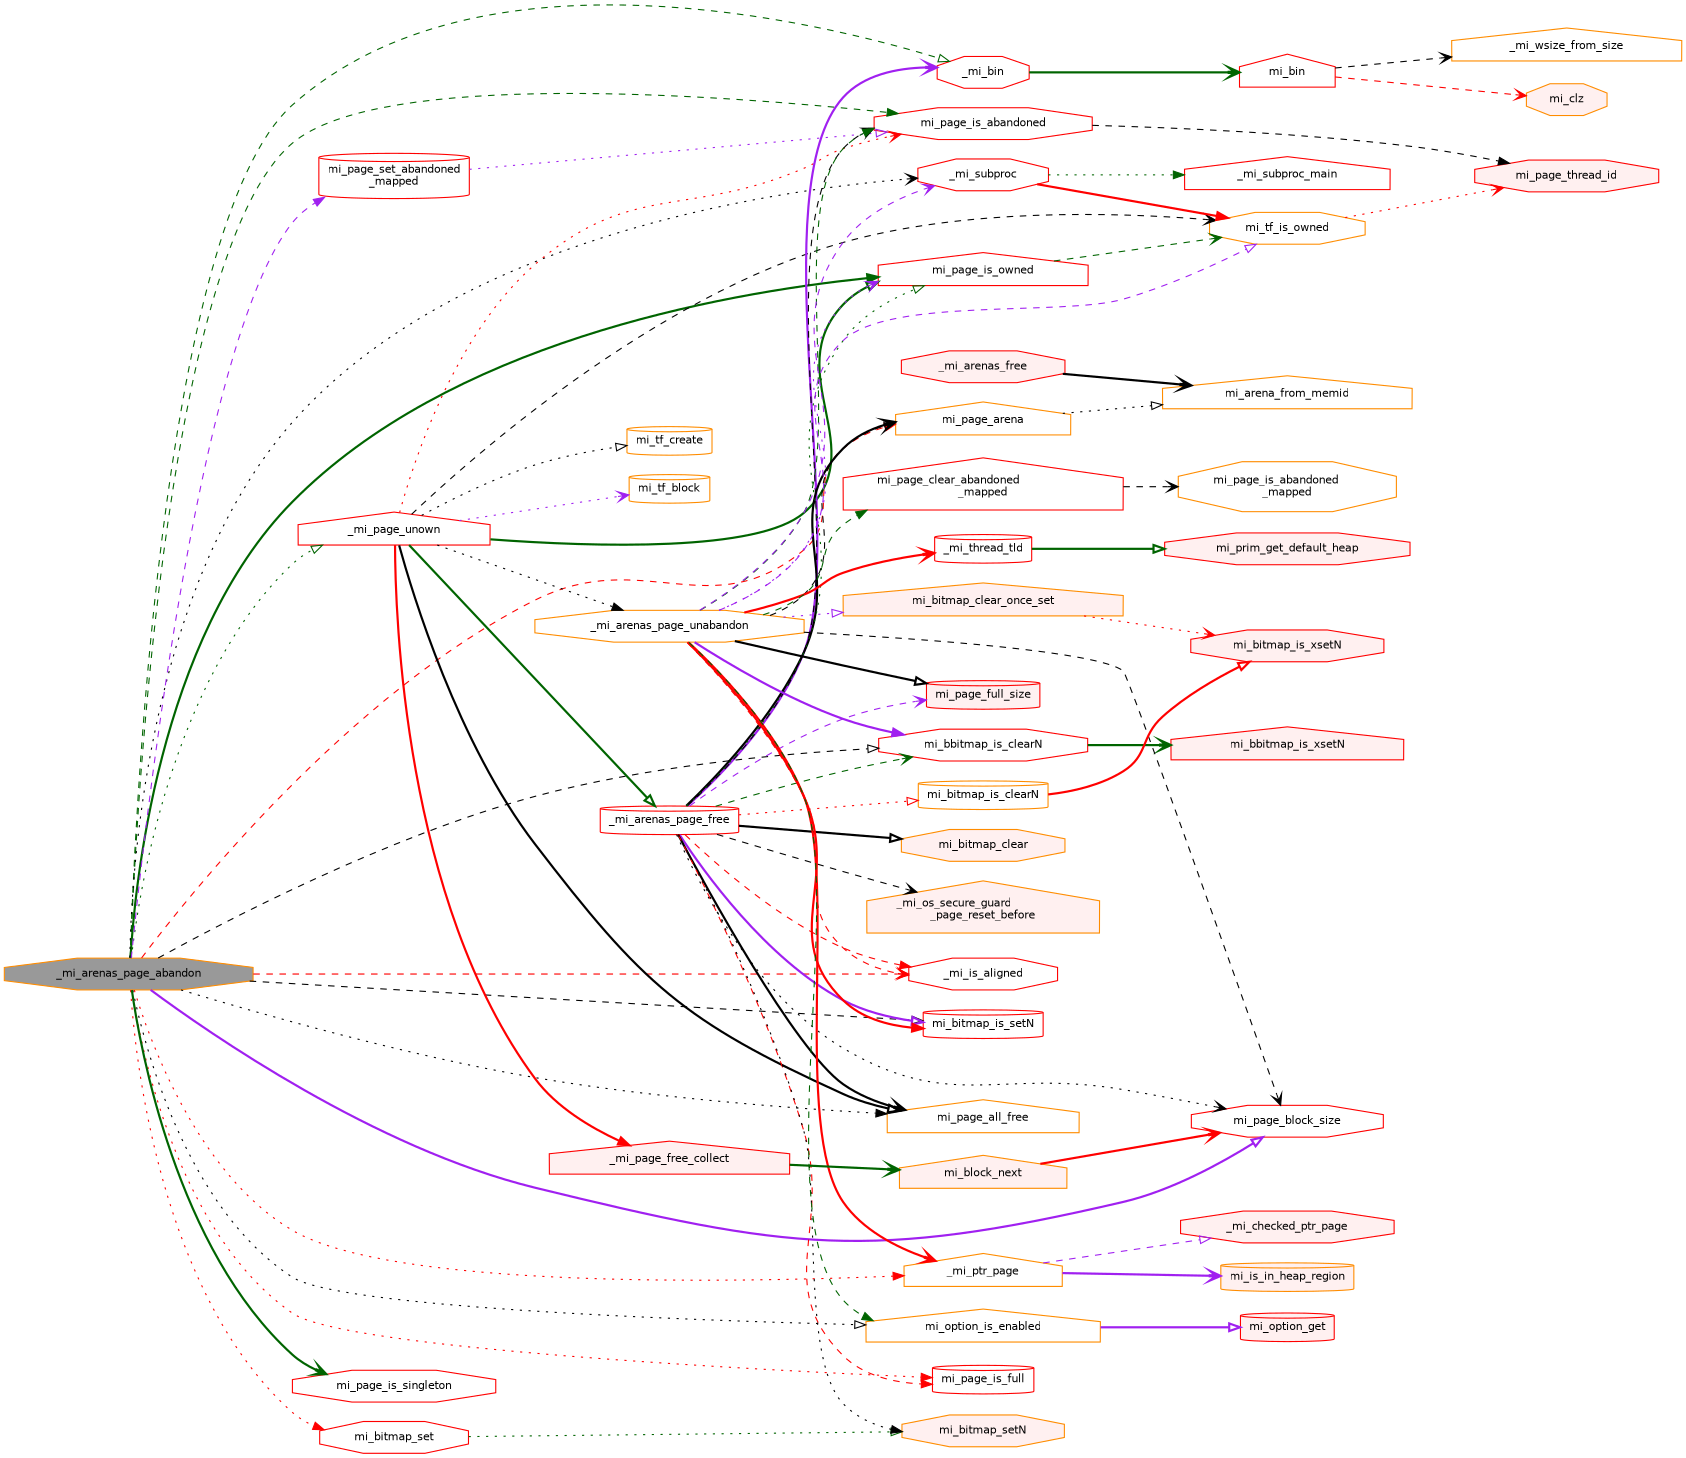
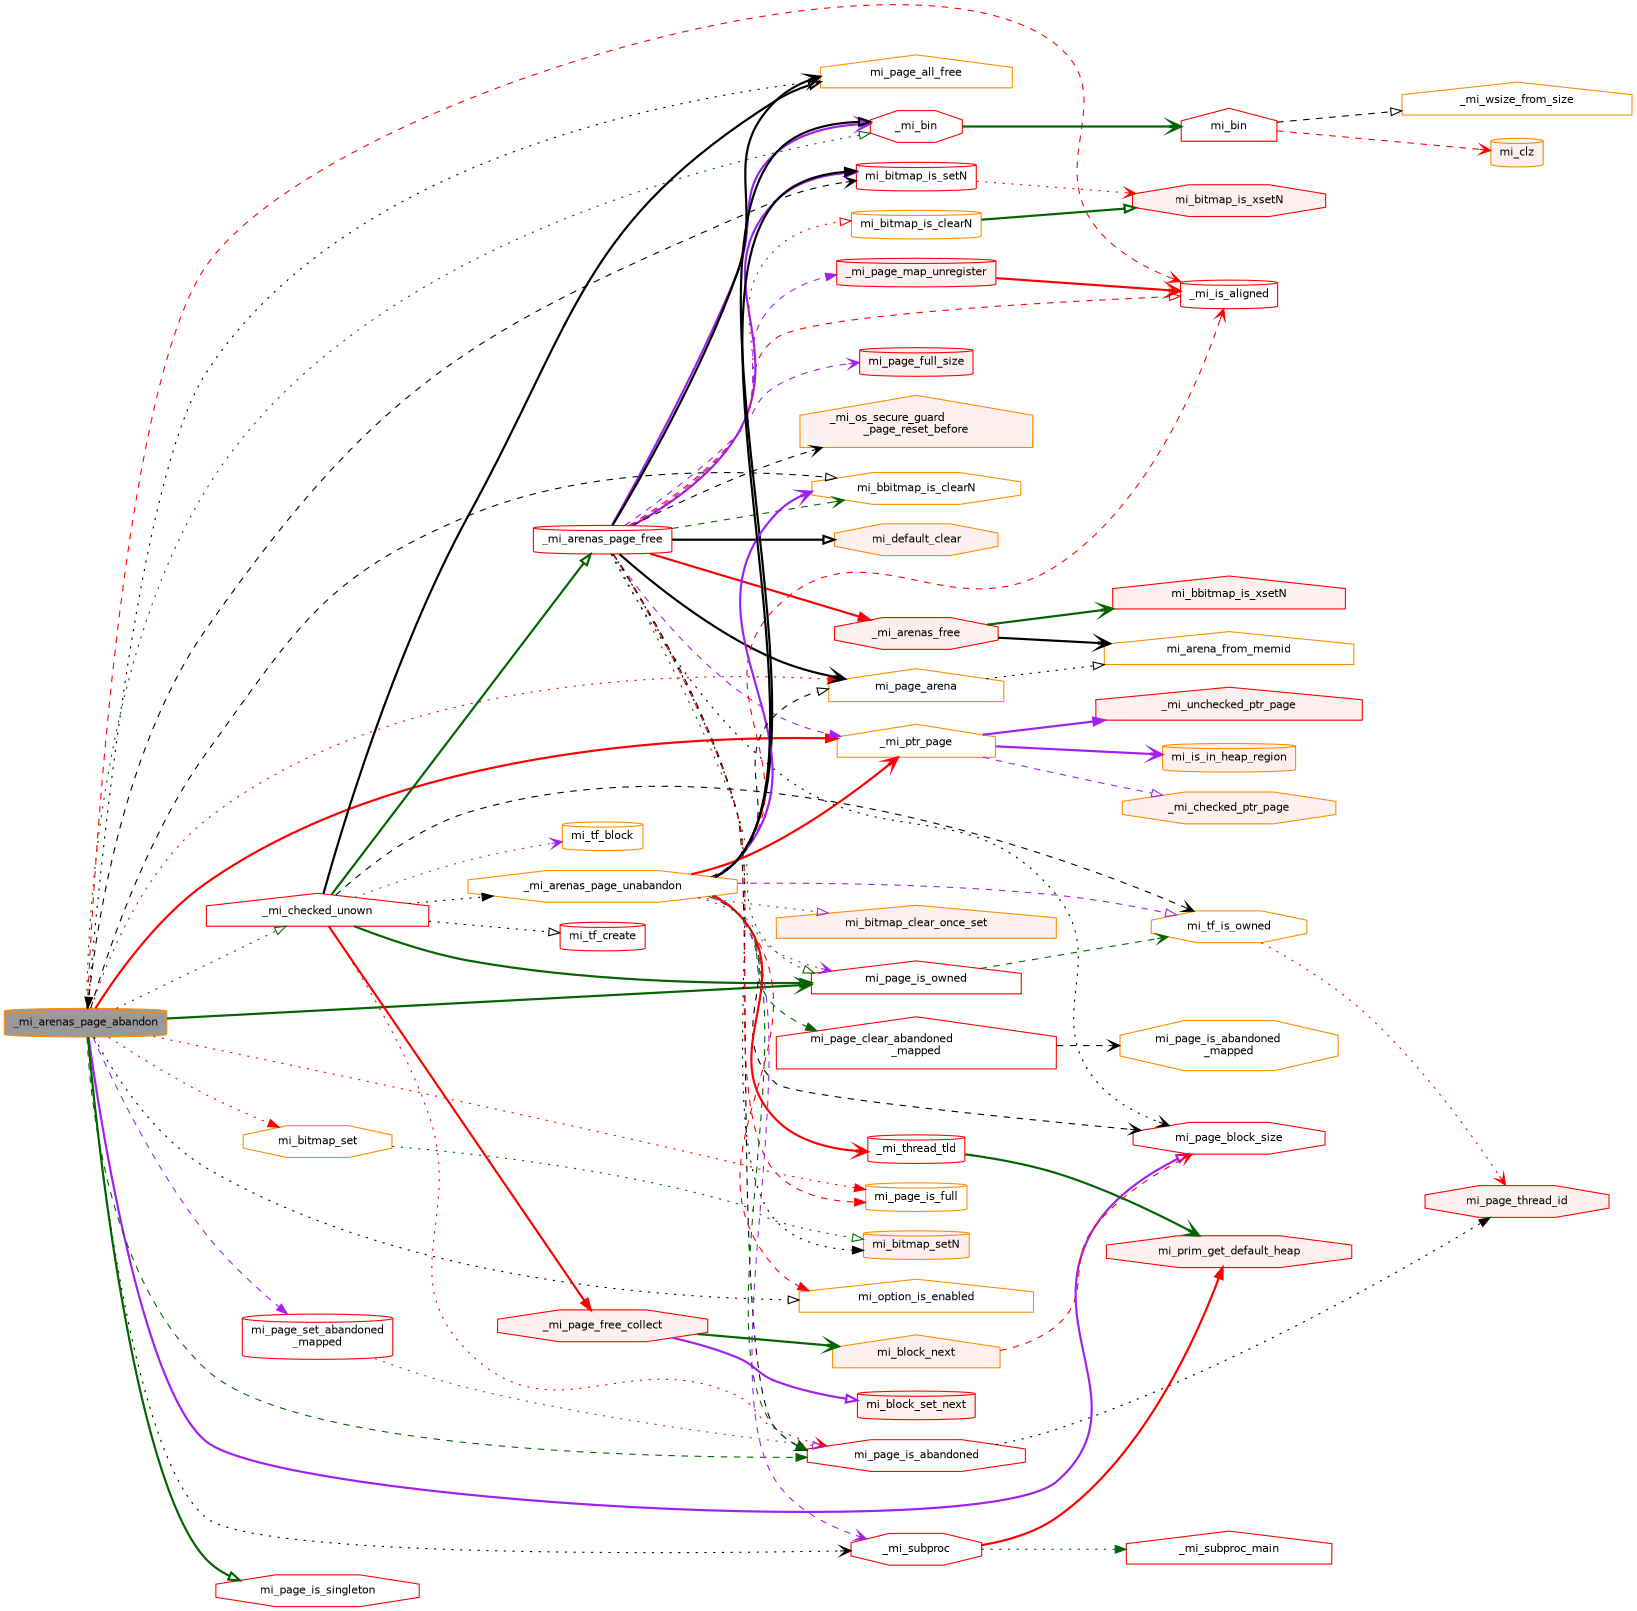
  digraph {
    rankdir=LR
    node [color=red fillcolor=white fontname=Helvetica fontsize=10 shape=octagon style=filled]
    edge [arrowhead=vee color=black fontname=Helvetica fontsize=10 labelfontname=Helvetica labelfontsize=10 style=bold]
-   n1 [color=darkorange fillcolor=grey60 fontcolor=black height=0.2 label=_mi_arenas_page_abandon width=0.4]
+   n1 [color=darkorange fillcolor=grey60 fontcolor=black height=0.2 label=_mi_arenas_page_abandon shape=cylinder width=0.4]
    n2 [height=0.2 label=_mi_bin width=0.4]
-   n3 [height=0.2 label=_mi_is_aligned width=0.4]
-   n4 [height=0.2 label=_mi_page_unown shape=house width=0.4]
+   n3 [height=0.2 label=_mi_is_aligned shape=cylinder width=0.4]
+   n4 [height=0.2 label=_mi_checked_unown shape=house width=0.4]
    n5 [color=darkorange height=0.2 label=_mi_ptr_page shape=house width=0.4]
-   n6 [height=0.2 label=mi_bbitmap_is_clearN width=0.4]
+   n6 [color=darkorange height=0.2 label=mi_bbitmap_is_clearN width=0.4]
    n7 [height=0.2 label=mi_bitmap_is_setN shape=cylinder width=0.4]
    n8 [color=darkorange height=0.2 label=mi_page_all_free shape=house width=0.4]
    n9 [color=darkorange height=0.2 label=mi_page_arena shape=house width=0.4]
    n10 [height=0.2 label=mi_page_block_size width=0.4]
    n11 [height=0.2 label=mi_page_is_abandoned width=0.4]
-   n12 [height=0.2 label=mi_page_is_full shape=cylinder width=0.4]
+   n12 [color=darkorange height=0.2 label=mi_page_is_full shape=cylinder width=0.4]
    n13 [height=0.2 label=mi_page_is_owned shape=house width=0.4]
    n14 [height=0.2 label=_mi_subproc width=0.4]
    n15 [color=darkorange height=0.2 label=mi_option_is_enabled shape=house width=0.4]
-   n16 [height=0.2 label=mi_bitmap_set width=0.4]
+   n16 [color=darkorange height=0.2 label=mi_bitmap_set width=0.4]
    n17 [height=0.2 label=mi_page_is_singleton width=0.4]
    n18 [height=0.2 label="mi_page_set_abandoned\l_mapped" shape=cylinder width=0.4]
    n19 [height=0.2 label=mi_bin shape=house width=0.4]
    n20 [height=0.2 label=_mi_arenas_page_free shape=cylinder width=0.4]
    n21 [color=darkorange height=0.2 label=mi_tf_is_owned width=0.4]
    n22 [color=darkorange height=0.2 label=_mi_arenas_page_unabandon width=0.4]
-   n23 [fillcolor="#FFF0F0" height=0.2 label=_mi_page_free_collect shape=house width=0.4]
+   n23 [fillcolor="#FFF0F0" height=0.2 label=_mi_page_free_collect width=0.4]
    n24 [color=darkorange height=0.2 label=mi_tf_block shape=cylinder width=0.4]
-   n25 [color=darkorange height=0.2 label=mi_tf_create shape=cylinder width=0.4]
-   n26 [fillcolor="#FFF0F0" height=0.2 label=_mi_checked_ptr_page width=0.4]
+   n25 [height=0.2 label=mi_tf_create shape=cylinder width=0.4]
+   n26 [color=darkorange fillcolor="#FFF0F0" height=0.2 label=_mi_checked_ptr_page width=0.4]
+   n27 [fillcolor="#FFF0F0" height=0.2 label=_mi_unchecked_ptr_page shape=house width=0.4]
    n28 [color=darkorange fillcolor="#FFF0F0" height=0.2 label=mi_is_in_heap_region shape=cylinder width=0.4]
    n29 [fillcolor="#FFF0F0" height=0.2 label=mi_bbitmap_is_xsetN shape=house width=0.4]
    n30 [fillcolor="#FFF0F0" height=0.2 label=mi_bitmap_is_xsetN width=0.4]
    n31 [color=darkorange height=0.2 label=mi_arena_from_memid shape=house width=0.4]
    n32 [fillcolor="#FFF0F0" height=0.2 label=mi_page_thread_id width=0.4]
    n33 [height=0.2 label=_mi_subproc_main shape=house width=0.4]
    n34 [fillcolor="#FFF0F0" height=0.2 label=mi_prim_get_default_heap width=0.4]
-   n35 [fillcolor="#FFF0F0" height=0.2 label=mi_option_get shape=cylinder width=0.4]
-   n36 [color=darkorange fillcolor="#FFF0F0" height=0.2 label=mi_bitmap_setN width=0.4]
+   n36 [color=darkorange fillcolor="#FFF0F0" height=0.2 label=mi_bitmap_setN shape=cylinder width=0.4]
    n37 [color=darkorange height=0.2 label=_mi_wsize_from_size shape=house width=0.4]
-   n38 [color=darkorange fillcolor="#FFF0F0" height=0.2 label=mi_clz width=0.4]
+   n38 [color=darkorange fillcolor="#FFF0F0" height=0.2 label=mi_clz shape=cylinder width=0.4]
    n39 [fillcolor="#FFF0F0" height=0.2 label=_mi_arenas_free width=0.4]
    n40 [color=darkorange fillcolor="#FFF0F0" height=0.2 label="_mi_os_secure_guard\l_page_reset_before" shape=house width=0.4]
-   n42 [color=darkorange fillcolor="#FFF0F0" height=0.2 label=mi_bitmap_clear width=0.4]
+   n41 [fillcolor="#FFF0F0" height=0.2 label=_mi_page_map_unregister shape=cylinder width=0.4]
+   n42 [color=darkorange fillcolor="#FFF0F0" height=0.2 label=mi_default_clear width=0.4]
    n43 [color=darkorange height=0.2 label=mi_bitmap_is_clearN shape=cylinder width=0.4]
    n44 [fillcolor="#FFF0F0" height=0.2 label=mi_page_full_size shape=cylinder width=0.4]
    n45 [height=0.2 label=_mi_thread_tld shape=cylinder width=0.4]
    n46 [color=darkorange fillcolor="#FFF0F0" height=0.2 label=mi_bitmap_clear_once_set shape=house width=0.4]
    n47 [height=0.2 label="mi_page_clear_abandoned\l_mapped" shape=house width=0.4]
    n48 [color=darkorange fillcolor="#FFF0F0" height=0.2 label=mi_block_next shape=house width=0.4]
+   n49 [fillcolor="#FFF0F0" height=0.2 label=mi_block_set_next shape=cylinder width=0.4]
    n50 [color=darkorange height=0.2 label="mi_page_is_abandoned\l_mapped" width=0.4]
-   n1 -> n2 [arrowhead=onormal color=darkgreen style=dashed]
+   n1 -> n2 [arrowhead=onormal color=darkgreen style=dotted]
    n1 -> n3 [color=red style=dashed]
    n1 -> n4 [arrowhead=onormal color=darkgreen style=dotted]
-   n1 -> n5 [arrowhead=normal color=red style=dotted]
+   n1 -> n5 [arrowhead=normal color=red]
    n1 -> n6 [arrowhead=onormal style=dashed]
-   n1 -> n7 [arrowhead=onormal style=dashed]
-   n1 -> n8 [arrowhead=normal style=dotted]
-   n1 -> n9 [arrowhead=normal color=red style=dashed]
+   n1 -> n7 [style=dashed]
+   n8 -> n1 [arrowhead=normal style=dotted]
+   n1 -> n9 [arrowhead=normal color=red style=dotted]
    n1 -> n10 [arrowhead=onormal color=purple]
    n1 -> n11 [arrowhead=normal color=darkgreen style=dashed]
    n1 -> n12 [arrowhead=normal color=red style=dotted]
-   n1 -> n13 [arrowhead=normal color=darkgreen]
+   n1 -> n13 [color=darkgreen]
    n1 -> n14 [style=dotted]
    n1 -> n15 [arrowhead=onormal style=dotted]
    n1 -> n16 [arrowhead=normal color=red style=dotted]
-   n1 -> n17 [color=darkgreen]
+   n1 -> n17 [arrowhead=onormal color=darkgreen]
    n1 -> n18 [arrowhead=normal color=purple style=dashed]
    n2 -> n19 [color=darkgreen]
    n4 -> n8 [arrowhead=onormal]
    n4 -> n11 [color=red style=dotted]
    n4 -> n13 [arrowhead=onormal color=darkgreen]
    n4 -> n20 [arrowhead=onormal color=darkgreen]
    n4 -> n21 [style=dashed]
    n4 -> n22 [arrowhead=normal style=dotted]
    n4 -> n23 [arrowhead=normal color=red]
    n4 -> n24 [color=purple style=dotted]
    n4 -> n25 [arrowhead=onormal style=dotted]
    n5 -> n26 [arrowhead=onormal color=purple style=dashed]
+   n5 -> n27 [arrowhead=normal color=purple]
    n5 -> n28 [color=purple]
-   n6 -> n29 [color=darkgreen]
-   n46 -> n30 [color=red style=dotted]
+   n39 -> n29 [color=darkgreen]
+   n7 -> n30 [color=red style=dotted]
    n9 -> n31 [arrowhead=onormal style=dotted]
-   n11 -> n32 [arrowhead=normal style=dashed]
+   n11 -> n32 [arrowhead=normal style=dotted]
    n13 -> n21 [color=darkgreen style=dashed]
    n14 -> n33 [arrowhead=normal color=darkgreen style=dotted]
-   n14 -> n21 [arrowhead=normal color=red]
-   n15 -> n35 [arrowhead=onormal color=purple]
+   n14 -> n34 [arrowhead=normal color=red]
    n16 -> n36 [arrowhead=onormal color=darkgreen style=dotted]
    n18 -> n11 [arrowhead=onormal color=purple style=dotted]
-   n19 -> n37 [style=dashed]
+   n19 -> n37 [arrowhead=onormal style=dashed]
    n19 -> n38 [color=red style=dashed]
    n20 -> n2 [color=purple]
-   n20 -> n3 [arrowhead=normal color=red style=dashed]
+   n20 -> n3 [arrowhead=onormal color=red style=dashed]
+   n20 -> n5 [arrowhead=normal color=purple style=dashed]
    n20 -> n6 [color=darkgreen style=dashed]
    n20 -> n7 [arrowhead=onormal color=purple]
    n20 -> n8
    n20 -> n9
    n20 -> n10 [style=dotted]
    n20 -> n11 [style=dashed]
    n20 -> n12 [arrowhead=normal color=red style=dashed]
    n20 -> n13 [arrowhead=onormal color=darkgreen style=dotted]
    n20 -> n36 [arrowhead=normal style=dotted]
+   n20 -> n39 [arrowhead=normal color=red]
    n20 -> n40 [style=dashed]
+   n20 -> n41 [arrowhead=normal color=purple style=dashed]
    n20 -> n42 [arrowhead=onormal]
    n20 -> n43 [arrowhead=onormal color=red style=dotted]
    n20 -> n44 [color=purple style=dashed]
    n21 -> n32 [color=red style=dotted]
-   n22 -> n44 [arrowhead=onormal]
+   n22 -> n2 [arrowhead=onormal]
    n22 -> n3 [color=red style=dashed]
    n22 -> n5 [color=red]
-   n22 -> n6 [arrowhead=normal color=purple]
-   n22 -> n7 [arrowhead=normal color=red]
+   n22 -> n6 [color=purple]
+   n22 -> n7 [arrowhead=normal]
    n22 -> n9 [arrowhead=onormal style=dashed]
    n22 -> n10 [style=dashed]
    n22 -> n11 [arrowhead=normal color=darkgreen style=dashed]
    n22 -> n13 [color=purple style=dotted]
    n22 -> n14 [color=purple style=dashed]
-   n22 -> n15 [arrowhead=normal color=darkgreen style=dashed]
+   n22 -> n15 [arrowhead=normal color=red style=dashed]
    n22 -> n21 [arrowhead=onormal color=purple style=dashed]
    n22 -> n45 [color=red]
    n22 -> n46 [arrowhead=onormal color=purple style=dotted]
    n22 -> n47 [arrowhead=normal color=darkgreen style=dashed]
    n23 -> n48 [color=darkgreen]
+   n23 -> n49 [arrowhead=onormal color=purple]
    n39 -> n31
-   n43 -> n30 [arrowhead=onormal color=red]
-   n45 -> n34 [arrowhead=onormal color=darkgreen]
+   n41 -> n3 [color=red]
+   n43 -> n30 [arrowhead=onormal color=darkgreen]
+   n45 -> n34 [color=darkgreen]
    n47 -> n50 [style=dashed]
-   n48 -> n10 [color=red]
+   n48 -> n10 [color=red style=dashed]
  }
